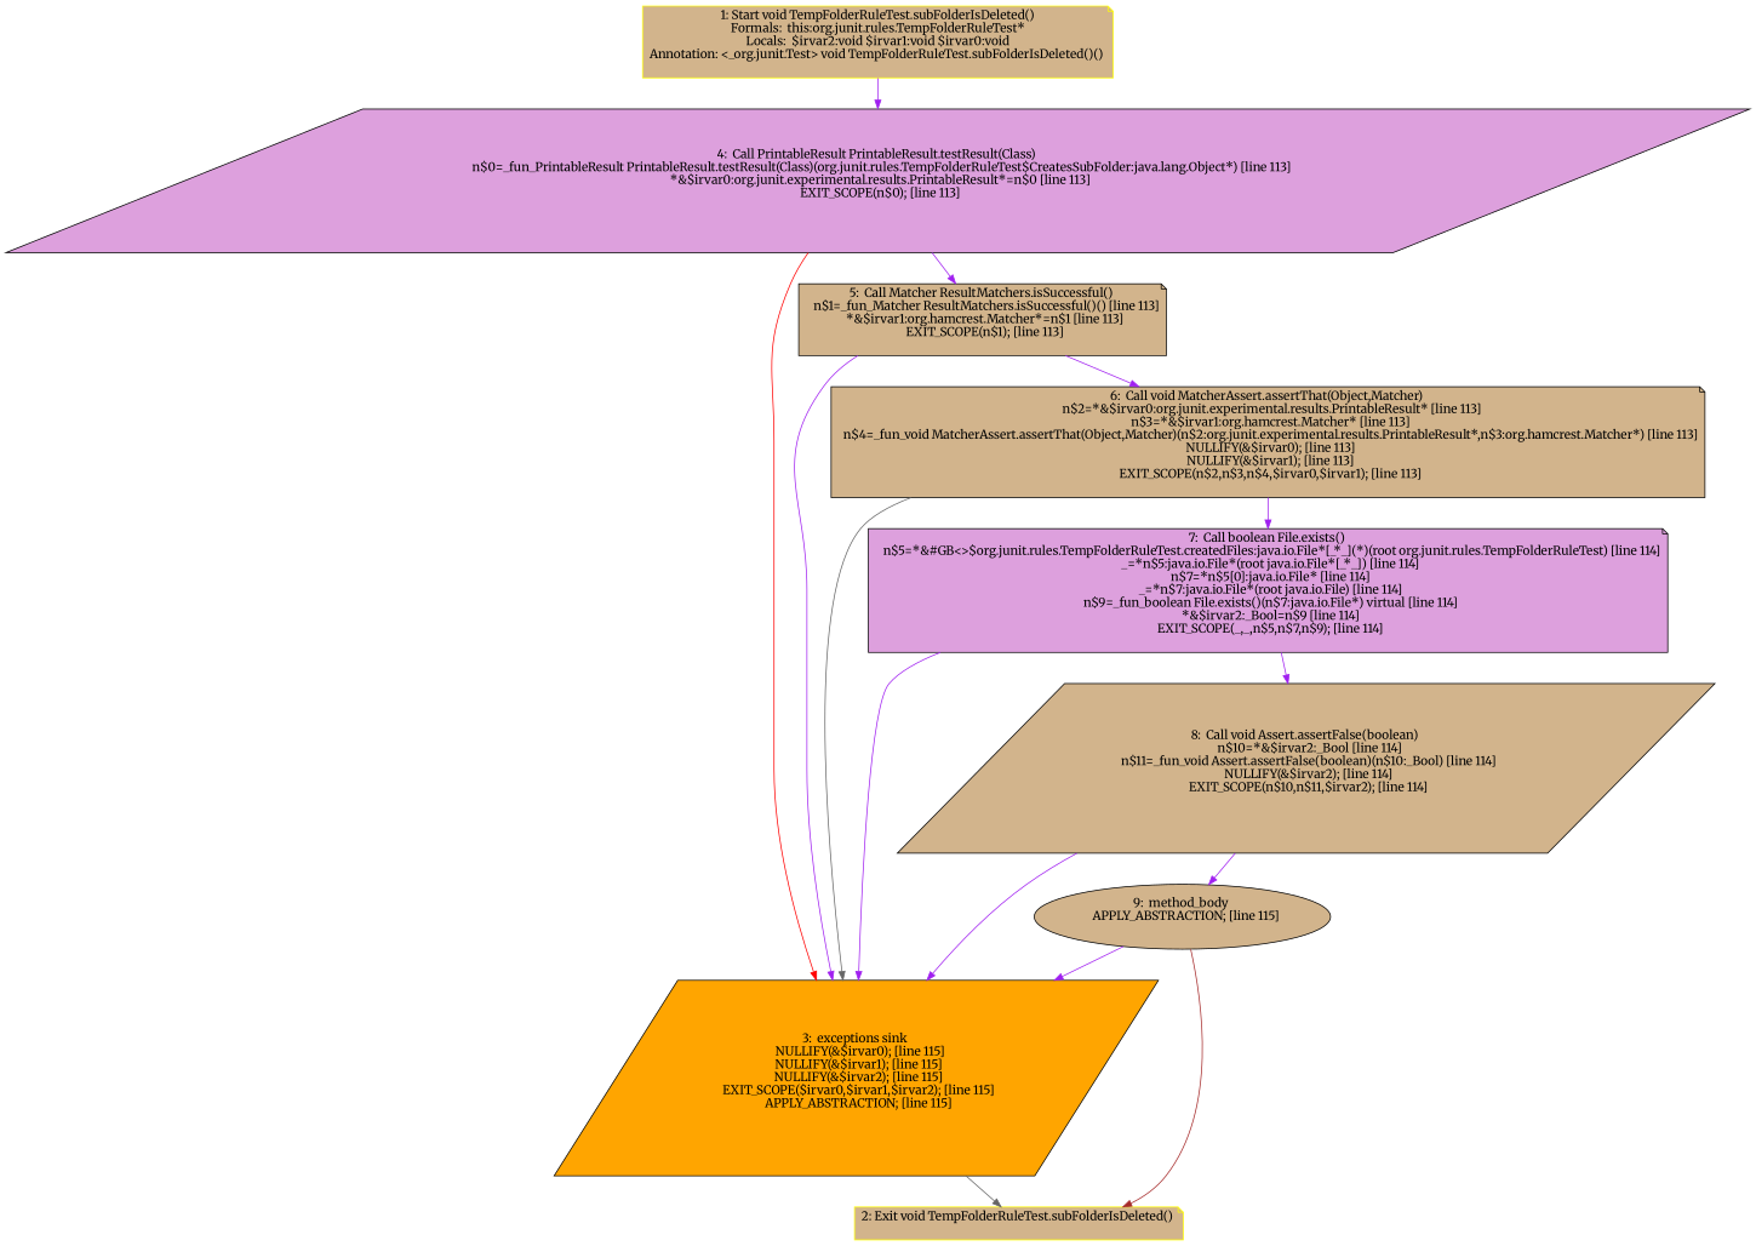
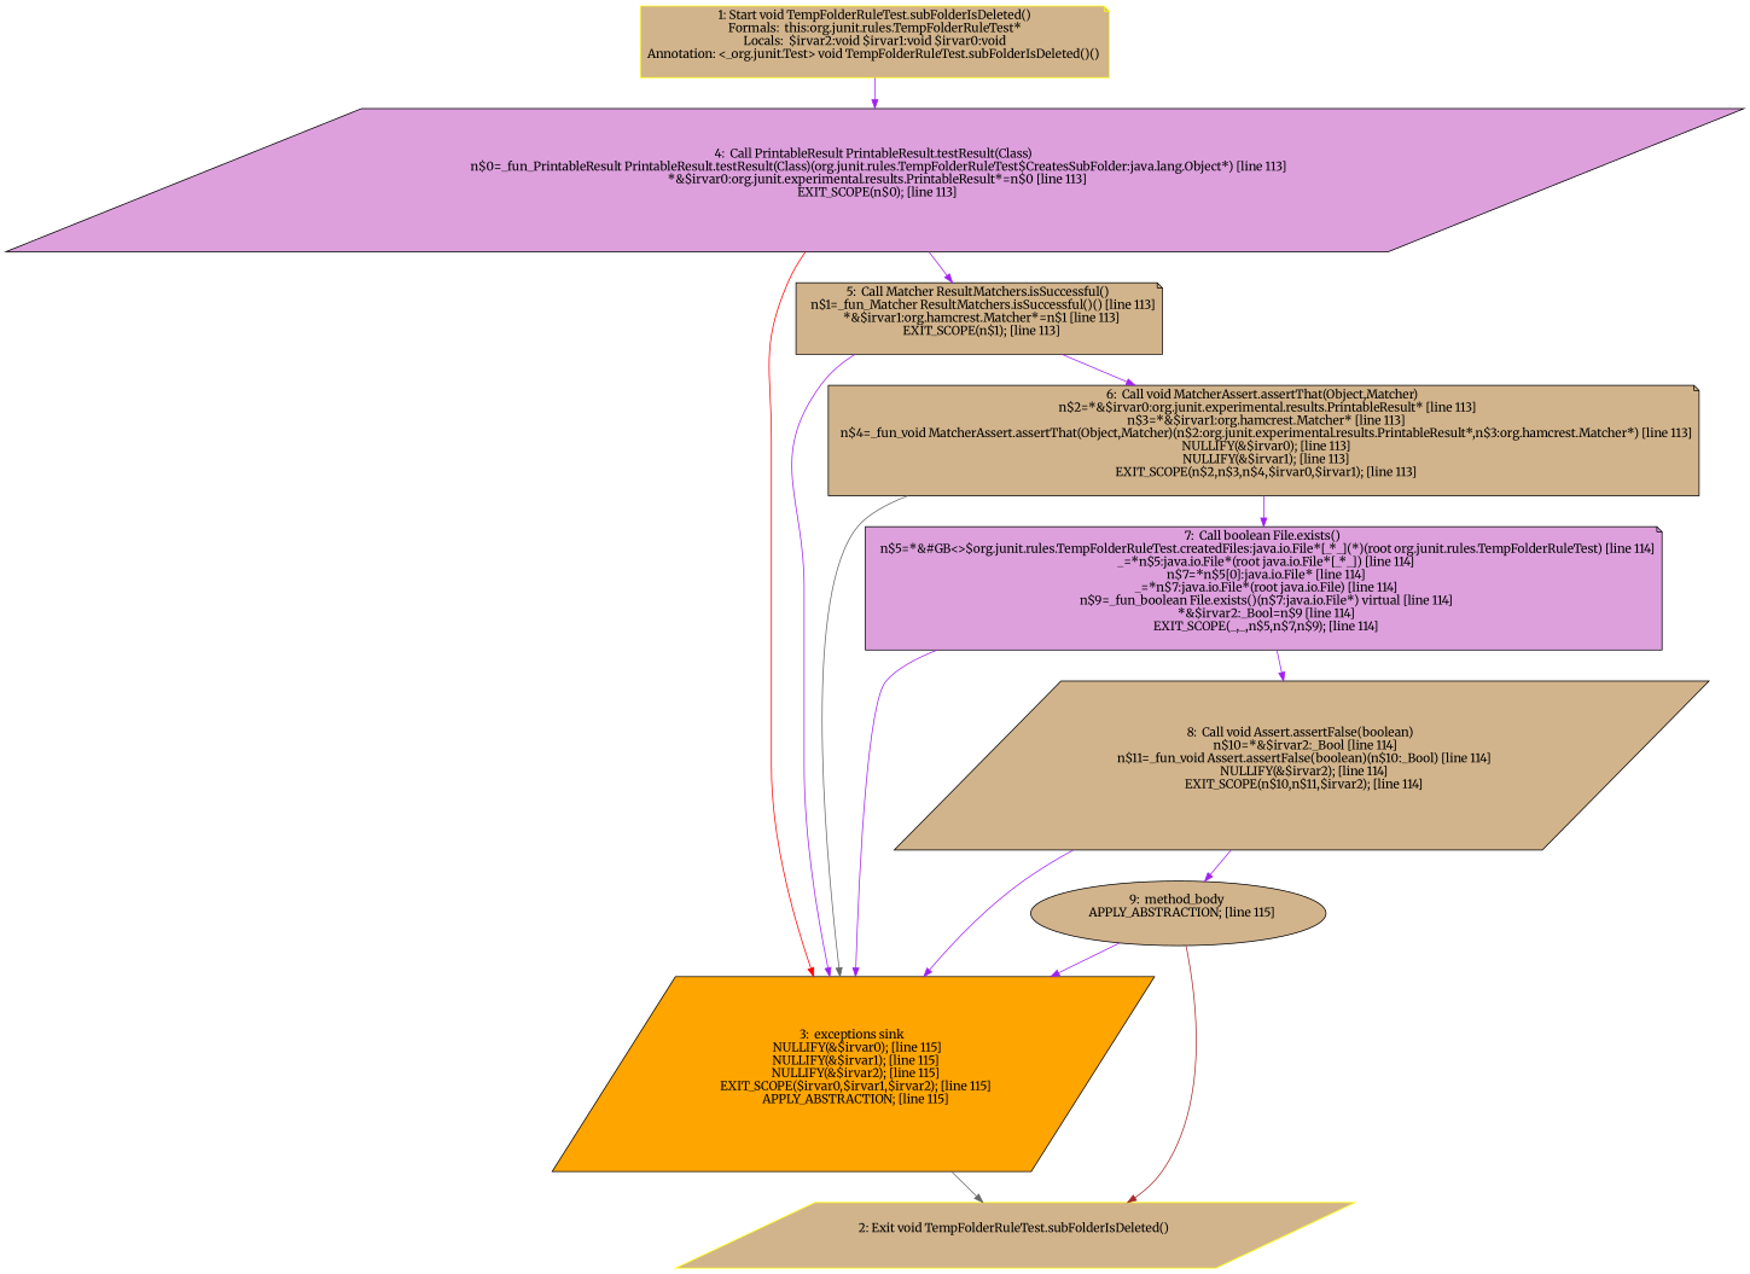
  digraph {
    fontname=Merriweather
    node [style=filled fillcolor=tan shape=note fontname=Merriweather]
    edge [color=purple fontname=Merriweather]
    n1 [color=yellow label="1: Start void TempFolderRuleTest.subFolderIsDeleted()\nFormals:  this:org.junit.rules.TempFolderRuleTest*\nLocals:  $irvar2:void $irvar1:void $irvar0:void\nAnnotation: <_org.junit.Test> void TempFolderRuleTest.subFolderIsDeleted()() \n  "]
    n2 [label="4:  Call PrintableResult PrintableResult.testResult(Class) \n   n$0=_fun_PrintableResult PrintableResult.testResult(Class)(org.junit.rules.TempFolderRuleTest$CreatesSubFolder:java.lang.Object*) [line 113]\n  *&$irvar0:org.junit.experimental.results.PrintableResult*=n$0 [line 113]\n  EXIT_SCOPE(n$0); [line 113]\n " shape=parallelogram fillcolor=plum]
    n3 [label="3:  exceptions sink \n   NULLIFY(&$irvar0); [line 115]\n  NULLIFY(&$irvar1); [line 115]\n  NULLIFY(&$irvar2); [line 115]\n  EXIT_SCOPE($irvar0,$irvar1,$irvar2); [line 115]\n  APPLY_ABSTRACTION; [line 115]\n " shape=parallelogram fillcolor=orange]
    n4 [label="5:  Call Matcher ResultMatchers.isSuccessful() \n   n$1=_fun_Matcher ResultMatchers.isSuccessful()() [line 113]\n  *&$irvar1:org.hamcrest.Matcher*=n$1 [line 113]\n  EXIT_SCOPE(n$1); [line 113]\n "]
-   n5 [color=yellow label="2: Exit void TempFolderRuleTest.subFolderIsDeleted() \n  "]
+   n5 [color=yellow label="2: Exit void TempFolderRuleTest.subFolderIsDeleted() \n  " shape=parallelogram]
    n6 [label="6:  Call void MatcherAssert.assertThat(Object,Matcher) \n   n$2=*&$irvar0:org.junit.experimental.results.PrintableResult* [line 113]\n  n$3=*&$irvar1:org.hamcrest.Matcher* [line 113]\n  n$4=_fun_void MatcherAssert.assertThat(Object,Matcher)(n$2:org.junit.experimental.results.PrintableResult*,n$3:org.hamcrest.Matcher*) [line 113]\n  NULLIFY(&$irvar0); [line 113]\n  NULLIFY(&$irvar1); [line 113]\n  EXIT_SCOPE(n$2,n$3,n$4,$irvar0,$irvar1); [line 113]\n "]
    n7 [label="7:  Call boolean File.exists() \n   n$5=*&#GB<>$org.junit.rules.TempFolderRuleTest.createdFiles:java.io.File*[_*_](*)(root org.junit.rules.TempFolderRuleTest) [line 114]\n  _=*n$5:java.io.File*(root java.io.File*[_*_]) [line 114]\n  n$7=*n$5[0]:java.io.File* [line 114]\n  _=*n$7:java.io.File*(root java.io.File) [line 114]\n  n$9=_fun_boolean File.exists()(n$7:java.io.File*) virtual [line 114]\n  *&$irvar2:_Bool=n$9 [line 114]\n  EXIT_SCOPE(_,_,n$5,n$7,n$9); [line 114]\n " fillcolor=plum]
    n8 [label="8:  Call void Assert.assertFalse(boolean) \n   n$10=*&$irvar2:_Bool [line 114]\n  n$11=_fun_void Assert.assertFalse(boolean)(n$10:_Bool) [line 114]\n  NULLIFY(&$irvar2); [line 114]\n  EXIT_SCOPE(n$10,n$11,$irvar2); [line 114]\n " shape=parallelogram]
    n9 [label="9:  method_body \n   APPLY_ABSTRACTION; [line 115]\n " shape=ellipse]
    n1 -> n2
    n2 -> n3 [color=red]
    n2 -> n4
    n3 -> n5 [color=gray40]
    n4 -> n3
    n4 -> n6
    n6 -> n3 [color=gray40]
    n6 -> n7
    n7 -> n3
    n7 -> n8
    n8 -> n3
    n8 -> n9
    n9 -> n3
    n9 -> n5 [color=brown]
  }
